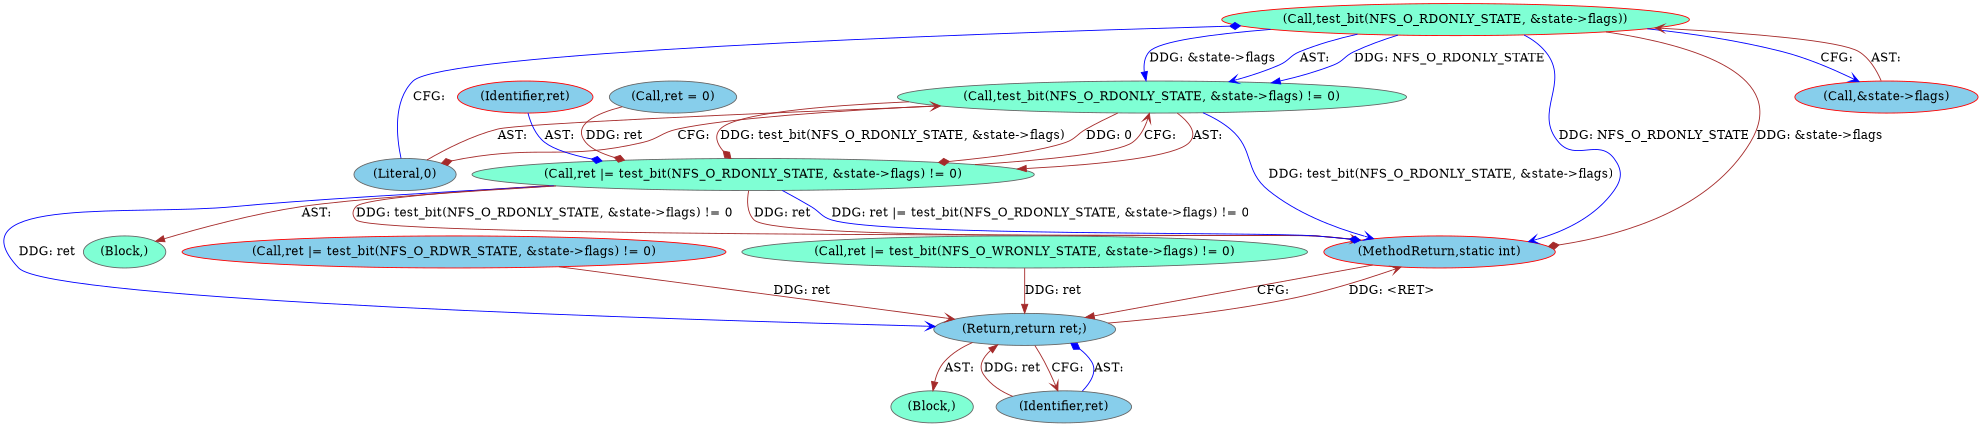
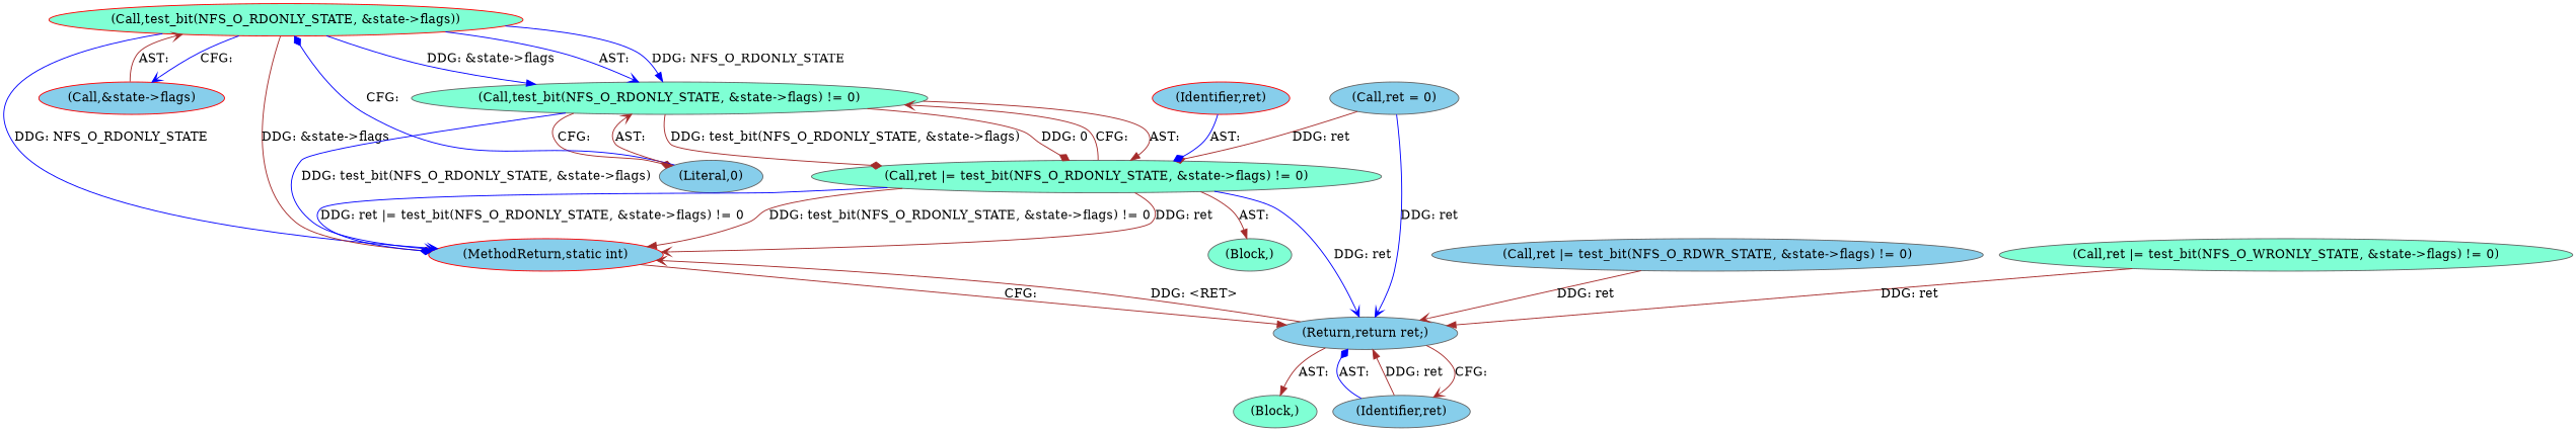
  digraph {
    node [color=gray40 fillcolor=skyblue style=filled]
    edge [arrowhead=vee color=brown]
    n1 [color=red fillcolor=aquamarine label="(Call,test_bit(NFS_O_RDONLY_STATE, &state->flags))"]
    n2 [fillcolor=aquamarine label="(Call,test_bit(NFS_O_RDONLY_STATE, &state->flags) != 0)"]
    n3 [color=red label="(Call,&state->flags)"]
    n4 [color=red label="(MethodReturn,static int)"]
    n5 [fillcolor=aquamarine label="(Call,ret |= test_bit(NFS_O_RDONLY_STATE, &state->flags) != 0)"]
    n6 [label="(Literal,0)"]
    n7 [label="(Return,return ret;)"]
    n8 [fillcolor=aquamarine label="(Block,)"]
    n9 [fillcolor=aquamarine label="(Block,)"]
    n10 [label="(Identifier,ret)"]
    n11 [label="(Call,ret = 0)"]
    n12 [color=red label="(Identifier,ret)"]
-   n13 [color=red label="(Call,ret |= test_bit(NFS_O_RDWR_STATE, &state->flags) != 0)"]
+   n13 [label="(Call,ret |= test_bit(NFS_O_RDWR_STATE, &state->flags) != 0)"]
    n14 [fillcolor=aquamarine label="(Call,ret |= test_bit(NFS_O_WRONLY_STATE, &state->flags) != 0)"]
    n1 -> n2 [color=blue label="AST: "]
    n1 -> n2 [arrowhead=normal color=blue label="DDG: NFS_O_RDONLY_STATE"]
    n1 -> n2 [arrowhead=normal color=blue label="DDG: &state->flags"]
    n1 -> n3 [color=blue label="CFG: "]
    n1 -> n4 [color=blue label="DDG: NFS_O_RDONLY_STATE"]
    n1 -> n4 [arrowhead=diamond label="DDG: &state->flags"]
    n2 -> n4 [color=blue label="DDG: test_bit(NFS_O_RDONLY_STATE, &state->flags)"]
    n2 -> n5 [arrowhead=normal label="AST: "]
    n2 -> n5 [arrowhead=diamond label="DDG: test_bit(NFS_O_RDONLY_STATE, &state->flags)"]
    n2 -> n5 [arrowhead=diamond label="DDG: 0"]
    n2 -> n6 [arrowhead=diamond label="CFG: "]
    n3 -> n1 [label="AST: "]
    n4 -> n7 [arrowhead=normal label="CFG: "]
    n5 -> n2 [label="CFG: "]
    n5 -> n4 [arrowhead=normal label="DDG: test_bit(NFS_O_RDONLY_STATE, &state->flags) != 0"]
    n5 -> n4 [label="DDG: ret"]
    n5 -> n4 [arrowhead=diamond color=blue label="DDG: ret |= test_bit(NFS_O_RDONLY_STATE, &state->flags) != 0"]
    n5 -> n7 [color=blue label="DDG: ret"]
    n5 -> n8 [arrowhead=normal label="AST: "]
    n6 -> n1 [arrowhead=diamond color=blue label="CFG: "]
    n6 -> n2 [label="AST: "]
    n7 -> n4 [label="DDG: <RET>"]
    n7 -> n9 [arrowhead=normal label="AST: "]
    n7 -> n10 [label="CFG: "]
    n10 -> n7 [arrowhead=diamond color=blue label="AST: "]
    n10 -> n7 [arrowhead=normal label="DDG: ret"]
    n11 -> n5 [arrowhead=diamond label="DDG: ret"]
+   n11 -> n7 [color=blue label="DDG: ret"]
    n12 -> n5 [arrowhead=diamond color=blue label="AST: "]
    n13 -> n7 [label="DDG: ret"]
    n14 -> n7 [arrowhead=normal label="DDG: ret"]
  }
